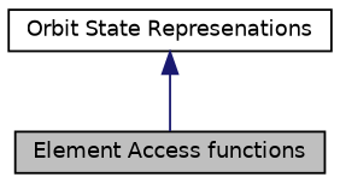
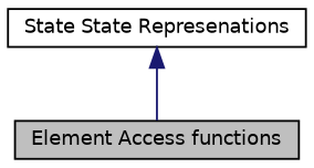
  digraph {
    rankdir=TB
    node [color=black fontname=Helvetica fontsize=10 shape=record style=filled]
-   n1 [fillcolor=white height=0.2 label="Orbit State Represenations" width=0.4]
+   n1 [fillcolor=white height=0.2 label="State State Represenations" width=0.4]
    n2 [fillcolor=grey75 fontcolor=black height=0.2 label="Element Access functions" width=0.4]
    n1 -> n2 [color=midnightblue dir=back fontname=Helvetica fontsize=10 labelfontname=Helvetica labelfontsize=10 shape=plaintext style=solid]
  }
